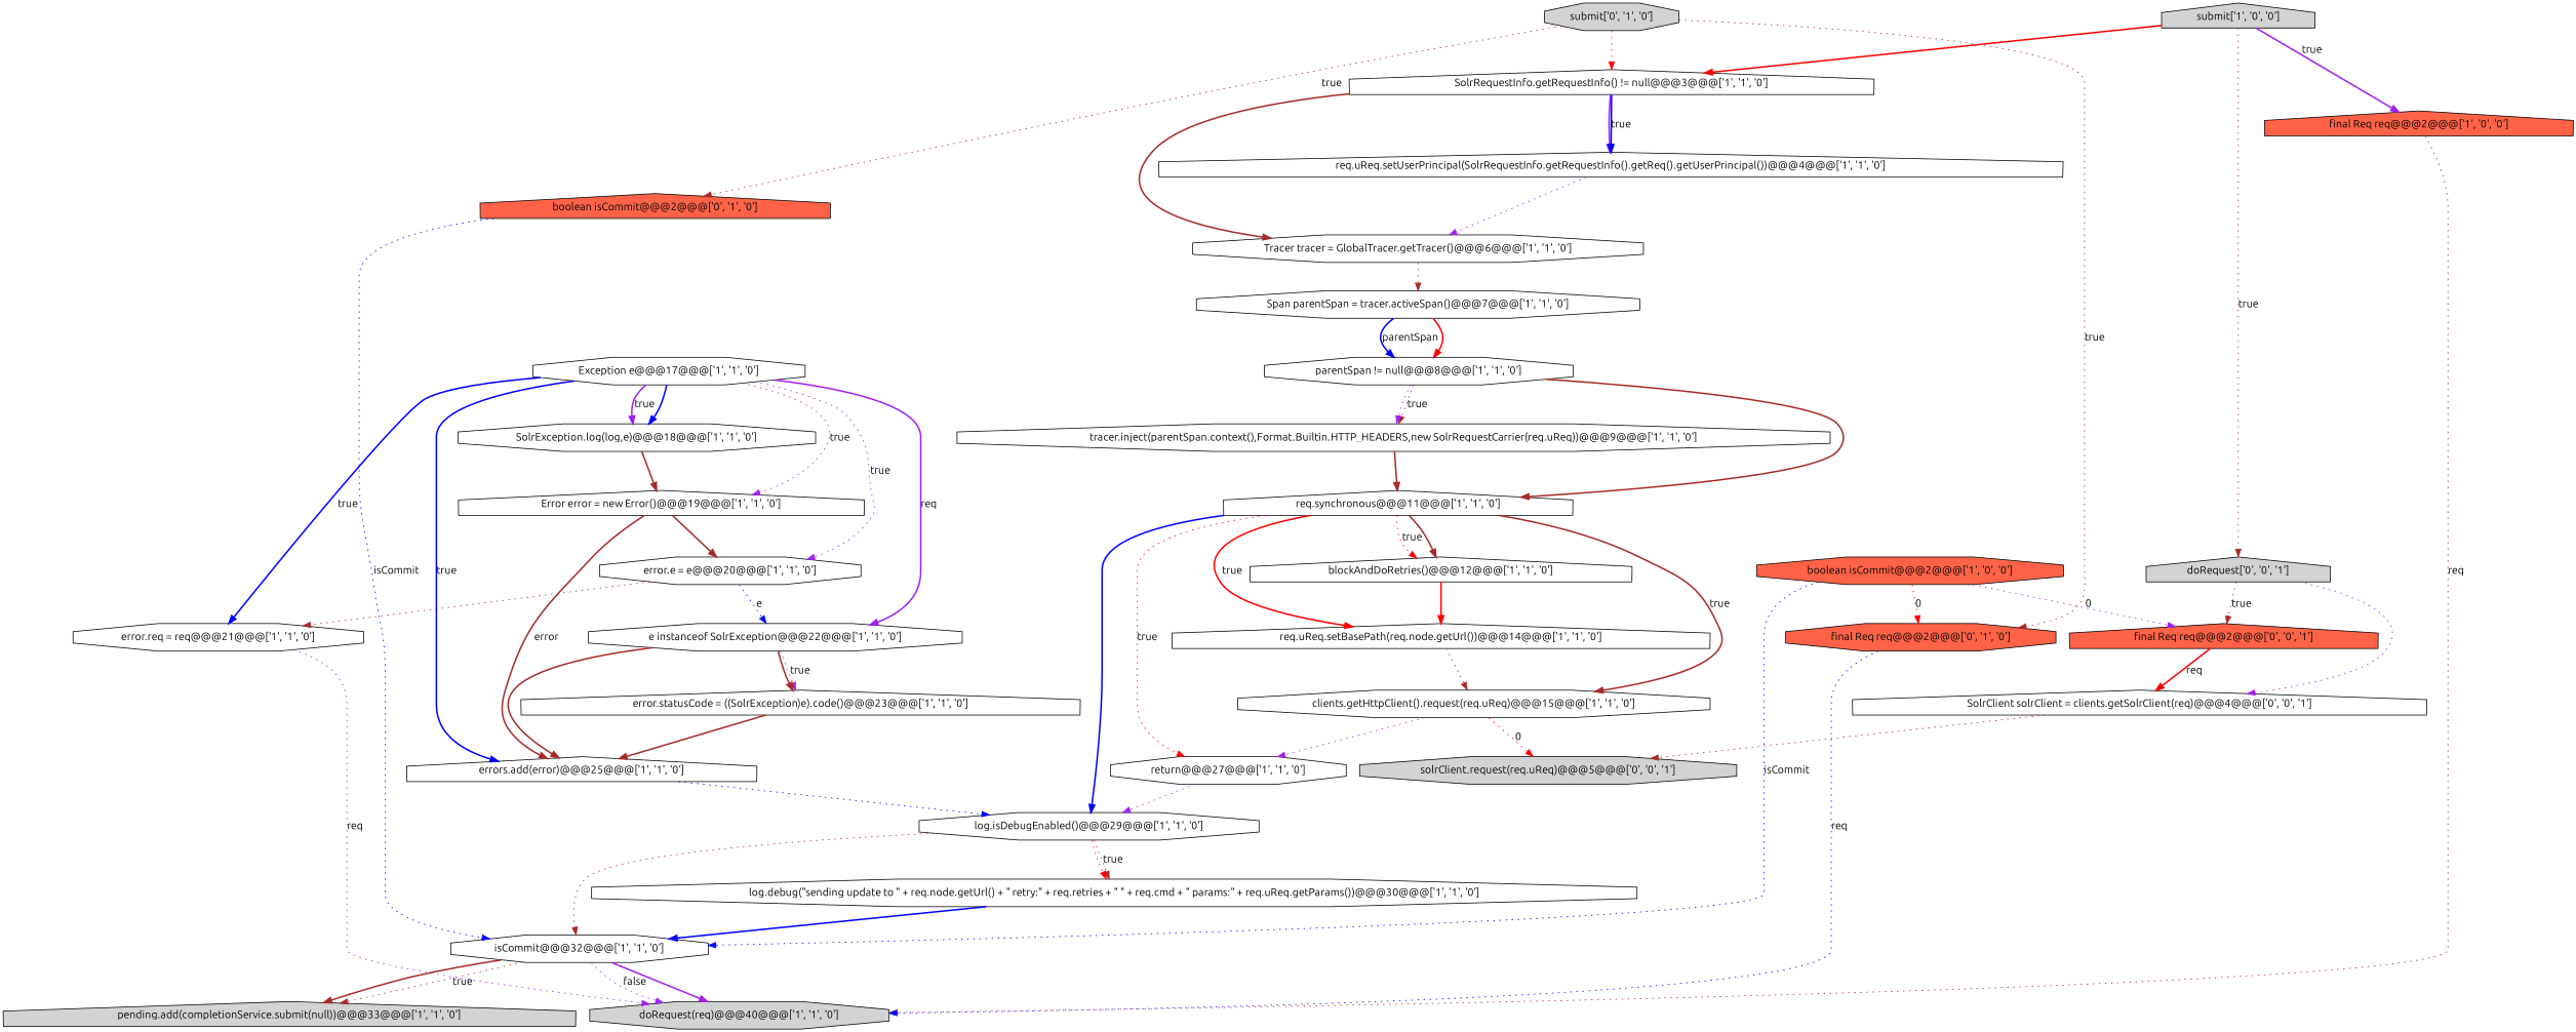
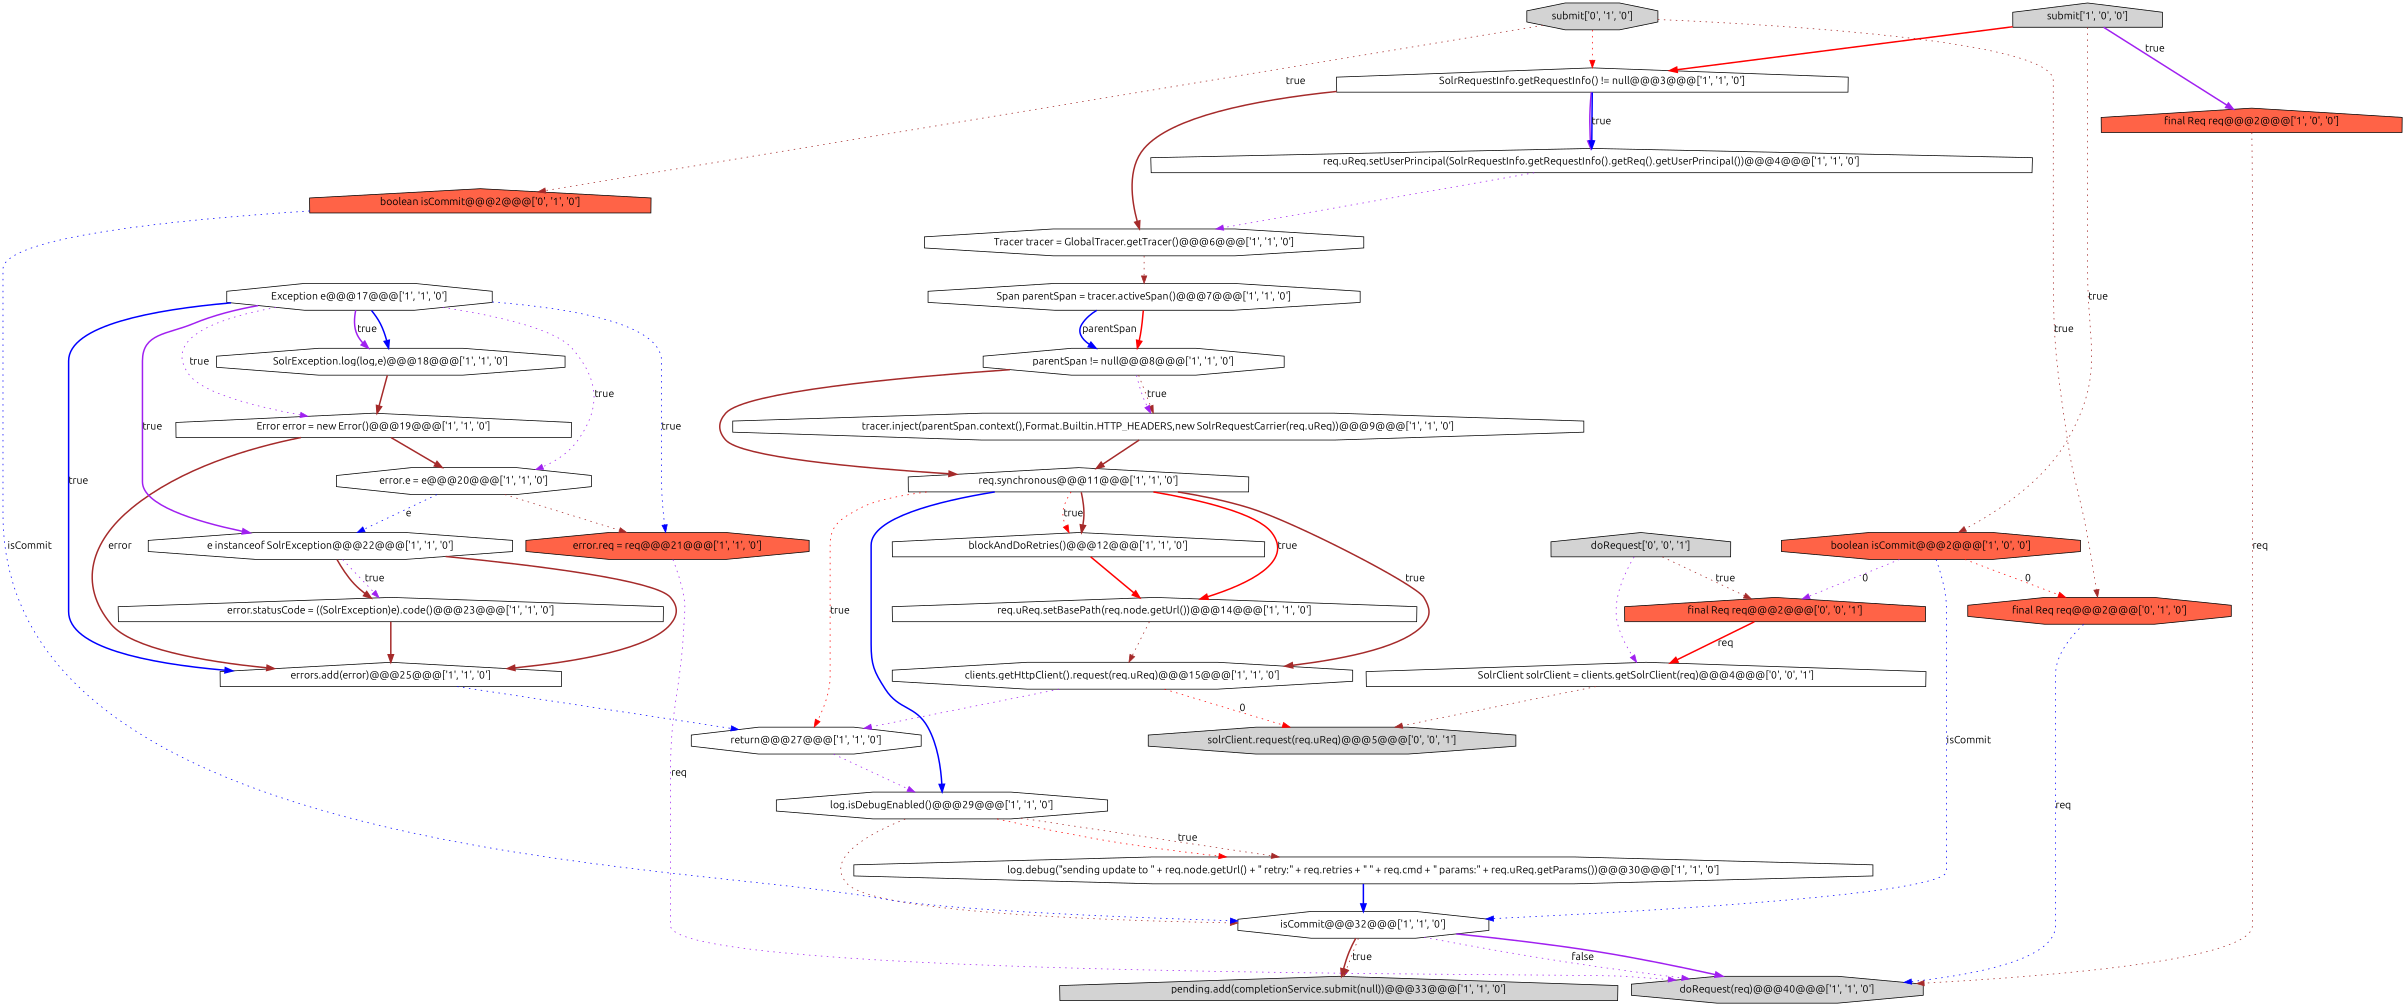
  digraph {
    fontname=Ubuntu
    node [fillcolor=white fontname=Ubuntu shape=octagon style=filled]
    edge [color=brown fontname=Ubuntu style=dotted]
    n1 [label="log.isDebugEnabled()@@@29@@@['1', '1', '0']"]
    n2 [label="log.debug(\"sending update to \" + req.node.getUrl() + \" retry:\" + req.retries + \" \" + req.cmd + \" params:\" + req.uReq.getParams())@@@30@@@['1', '1', '0']"]
    n3 [label="isCommit@@@32@@@['1', '1', '0']"]
    n4 [fillcolor=lightgray label="doRequest(req)@@@40@@@['1', '1', '0']"]
    n5 [fillcolor=lightgray label="pending.add(completionService.submit(null))@@@33@@@['1', '1', '0']" shape=house]
    n6 [label="Span parentSpan = tracer.activeSpan()@@@7@@@['1', '1', '0']"]
    n7 [label="parentSpan != null@@@8@@@['1', '1', '0']"]
    n8 [label="tracer.inject(parentSpan.context(),Format.Builtin.HTTP_HEADERS,new SolrRequestCarrier(req.uReq))@@@9@@@['1', '1', '0']"]
    n9 [label="req.synchronous@@@11@@@['1', '1', '0']" shape=house]
    n10 [fillcolor=lightgray label="submit['1', '0', '0']" shape=house]
    n11 [label="SolrRequestInfo.getRequestInfo() != null@@@3@@@['1', '1', '0']" shape=house]
    n12 [fillcolor=tomato label="final Req req@@@2@@@['1', '0', '0']" shape=house]
    n13 [fillcolor=tomato label="boolean isCommit@@@2@@@['1', '0', '0']"]
    n14 [label="req.uReq.setUserPrincipal(SolrRequestInfo.getRequestInfo().getReq().getUserPrincipal())@@@4@@@['1', '1', '0']" shape=house]
    n15 [label="Tracer tracer = GlobalTracer.getTracer()@@@6@@@['1', '1', '0']"]
    n16 [fillcolor=tomato label="final Req req@@@2@@@['0', '0', '1']" shape=house]
    n17 [fillcolor=tomato label="final Req req@@@2@@@['0', '1', '0']"]
    n18 [label="SolrClient solrClient = clients.getSolrClient(req)@@@4@@@['0', '0', '1']" shape=house]
    n19 [fillcolor=lightgray label="solrClient.request(req.uReq)@@@5@@@['0', '0', '1']"]
    n20 [label="Error error = new Error()@@@19@@@['1', '1', '0']" shape=house]
    n21 [label="errors.add(error)@@@25@@@['1', '1', '0']" shape=house]
    n22 [label="error.e = e@@@20@@@['1', '1', '0']"]
    n23 [label="return@@@27@@@['1', '1', '0']"]
    n24 [label="e instanceof SolrException@@@22@@@['1', '1', '0']"]
-   n25 [label="error.req = req@@@21@@@['1', '1', '0']"]
+   n25 [fillcolor=tomato label="error.req = req@@@21@@@['1', '1', '0']"]
    n26 [label="blockAndDoRetries()@@@12@@@['1', '1', '0']" shape=house]
    n27 [label="req.uReq.setBasePath(req.node.getUrl())@@@14@@@['1', '1', '0']" shape=house]
    n28 [label="clients.getHttpClient().request(req.uReq)@@@15@@@['1', '1', '0']"]
    n29 [label="error.statusCode = ((SolrException)e).code()@@@23@@@['1', '1', '0']" shape=house]
    n30 [fillcolor=lightgray label="submit['0', '1', '0']"]
    n31 [fillcolor=tomato label="boolean isCommit@@@2@@@['0', '1', '0']" shape=house]
    n32 [label="SolrException.log(log,e)@@@18@@@['1', '1', '0']"]
    n33 [label="Exception e@@@17@@@['1', '1', '0']"]
    n34 [fillcolor=lightgray label="doRequest['0', '0', '1']" shape=house]
    n1 -> n2 [label=true]
    n1 -> n2 [color=red]
    n1 -> n3
    n2 -> n3 [color=blue style=bold]
    n3 -> n4 [color=purple style=bold]
    n3 -> n4 [color=purple label=false]
    n3 -> n5 [label=true]
    n3 -> n5 [style=bold]
    n6 -> n7 [color=red style=bold]
    n6 -> n7 [color=blue label=parentSpan style=bold]
    n7 -> n8 [label=true]
    n7 -> n8 [color=purple]
    n7 -> n9 [style=bold]
    n8 -> n9 [style=bold]
    n9 -> n1 [color=blue style=bold]
    n9 -> n23 [color=red label=true]
    n9 -> n26 [color=red label=true]
    n9 -> n26 [style=bold]
    n9 -> n27 [color=red label=true style=bold]
    n9 -> n28 [label=true style=bold]
    n10 -> n11 [color=red style=bold]
    n10 -> n12 [color=purple label=true style=bold]
-   n10 -> n34 [label=true]
+   n10 -> n13 [label=true]
    n11 -> n14 [color=purple style=bold]
    n11 -> n14 [color=blue label=true style=bold]
    n11 -> n15 [style=bold]
    n12 -> n4 [label=req]
    n13 -> n3 [color=blue label=isCommit]
    n13 -> n16 [color=purple label=0]
    n13 -> n17 [color=red label=0]
    n14 -> n15 [color=purple]
    n15 -> n6
    n16 -> n18 [color=red label=req style=bold]
    n17 -> n4 [color=blue label=req]
    n18 -> n19
    n20 -> n21 [label=error style=bold]
    n20 -> n22 [style=bold]
-   n21 -> n1 [color=blue]
+   n21 -> n23 [color=blue]
    n22 -> n24 [color=blue label=e]
    n22 -> n25
    n23 -> n1 [color=purple]
    n24 -> n21 [style=bold]
    n24 -> n29 [color=purple label=true]
    n24 -> n29 [style=bold]
    n25 -> n4 [color=purple label=req]
    n26 -> n27 [color=red style=bold]
    n27 -> n28
    n28 -> n19 [color=red label=0]
    n28 -> n23 [color=purple]
    n29 -> n21 [style=bold]
    n30 -> n11 [color=red]
    n30 -> n17 [label=true]
    n30 -> n31 [label=true]
    n31 -> n3 [color=blue label=isCommit]
    n32 -> n20 [style=bold]
    n33 -> n20 [color=purple label=true]
    n33 -> n21 [color=blue label=true style=bold]
    n33 -> n22 [color=purple label=true]
-   n33 -> n24 [color=purple label=req style=bold]
-   n33 -> n25 [color=blue label=true style=bold]
+   n33 -> n24 [color=purple label=true style=bold]
+   n33 -> n25 [color=blue label=true]
    n33 -> n32 [color=blue style=bold]
    n33 -> n32 [color=purple label=true style=bold]
    n34 -> n16 [label=true]
    n34 -> n18 [color=purple]
  }
